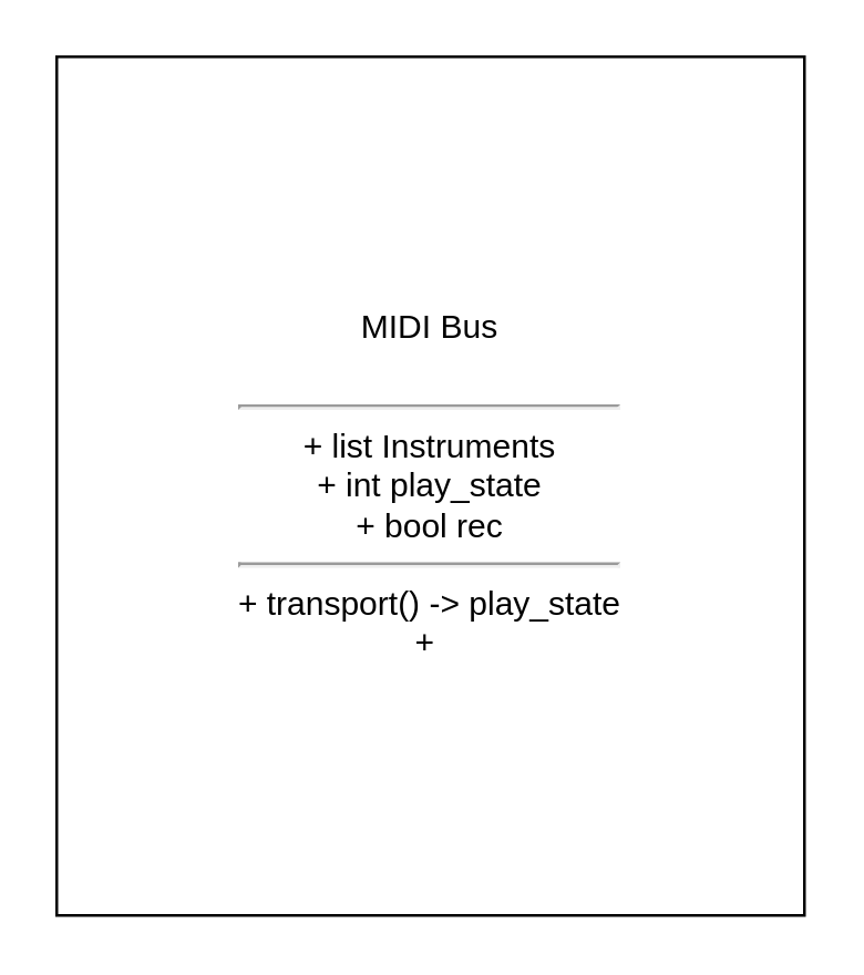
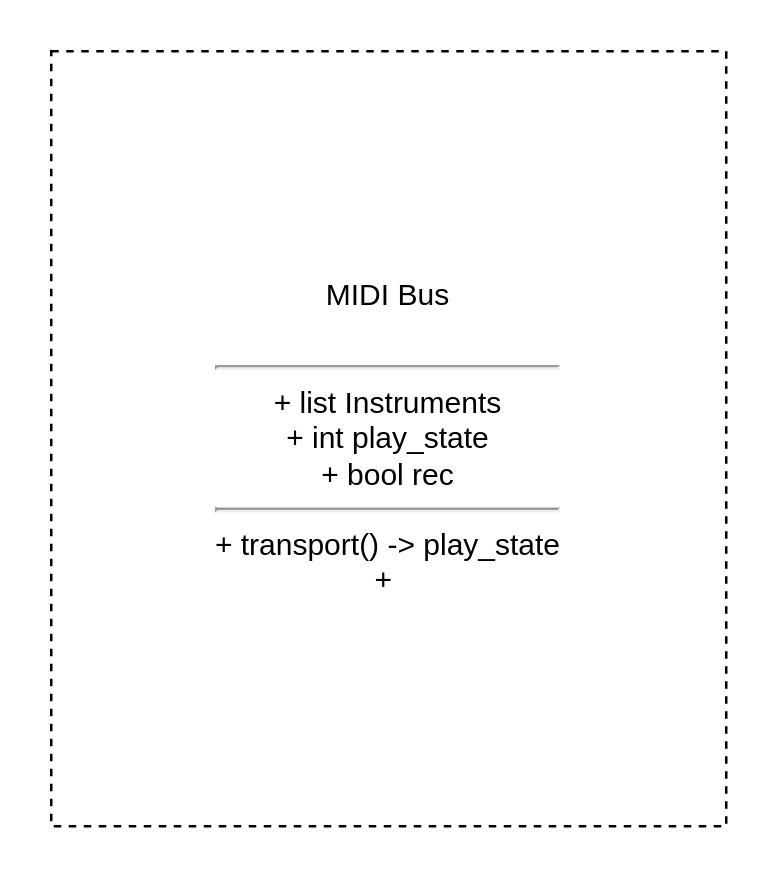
  <mxCell id="0" />
  <mxCell id="1" parent="0" />
- <mxCell id="2" value="MIDI Bus&lt;br&gt;&lt;br&gt;&lt;hr&gt;+ list Instruments&lt;br&gt;+ int play_state&lt;br&gt;+ bool rec&lt;br&gt;&lt;hr&gt;+ transport() -&amp;gt; play_state&lt;br&gt;+&amp;nbsp;" style="whiteSpace=wrap;html=1;" vertex="1" parent="1"><mxGeometry x="20" y="20" width="270" height="310" as="geometry" /></mxCell>
+ <mxCell id="2" value="MIDI Bus&lt;br&gt;&lt;br&gt;&lt;hr&gt;+ list Instruments&lt;br&gt;+ int play_state&lt;br&gt;+ bool rec&lt;br&gt;&lt;hr&gt;+ transport() -&amp;gt; play_state&lt;br&gt;+&amp;nbsp;" style="whiteSpace=wrap;html=1;dashed=1;" vertex="1" parent="1"><mxGeometry x="20" y="20" width="270" height="310" as="geometry" /></mxCell>
